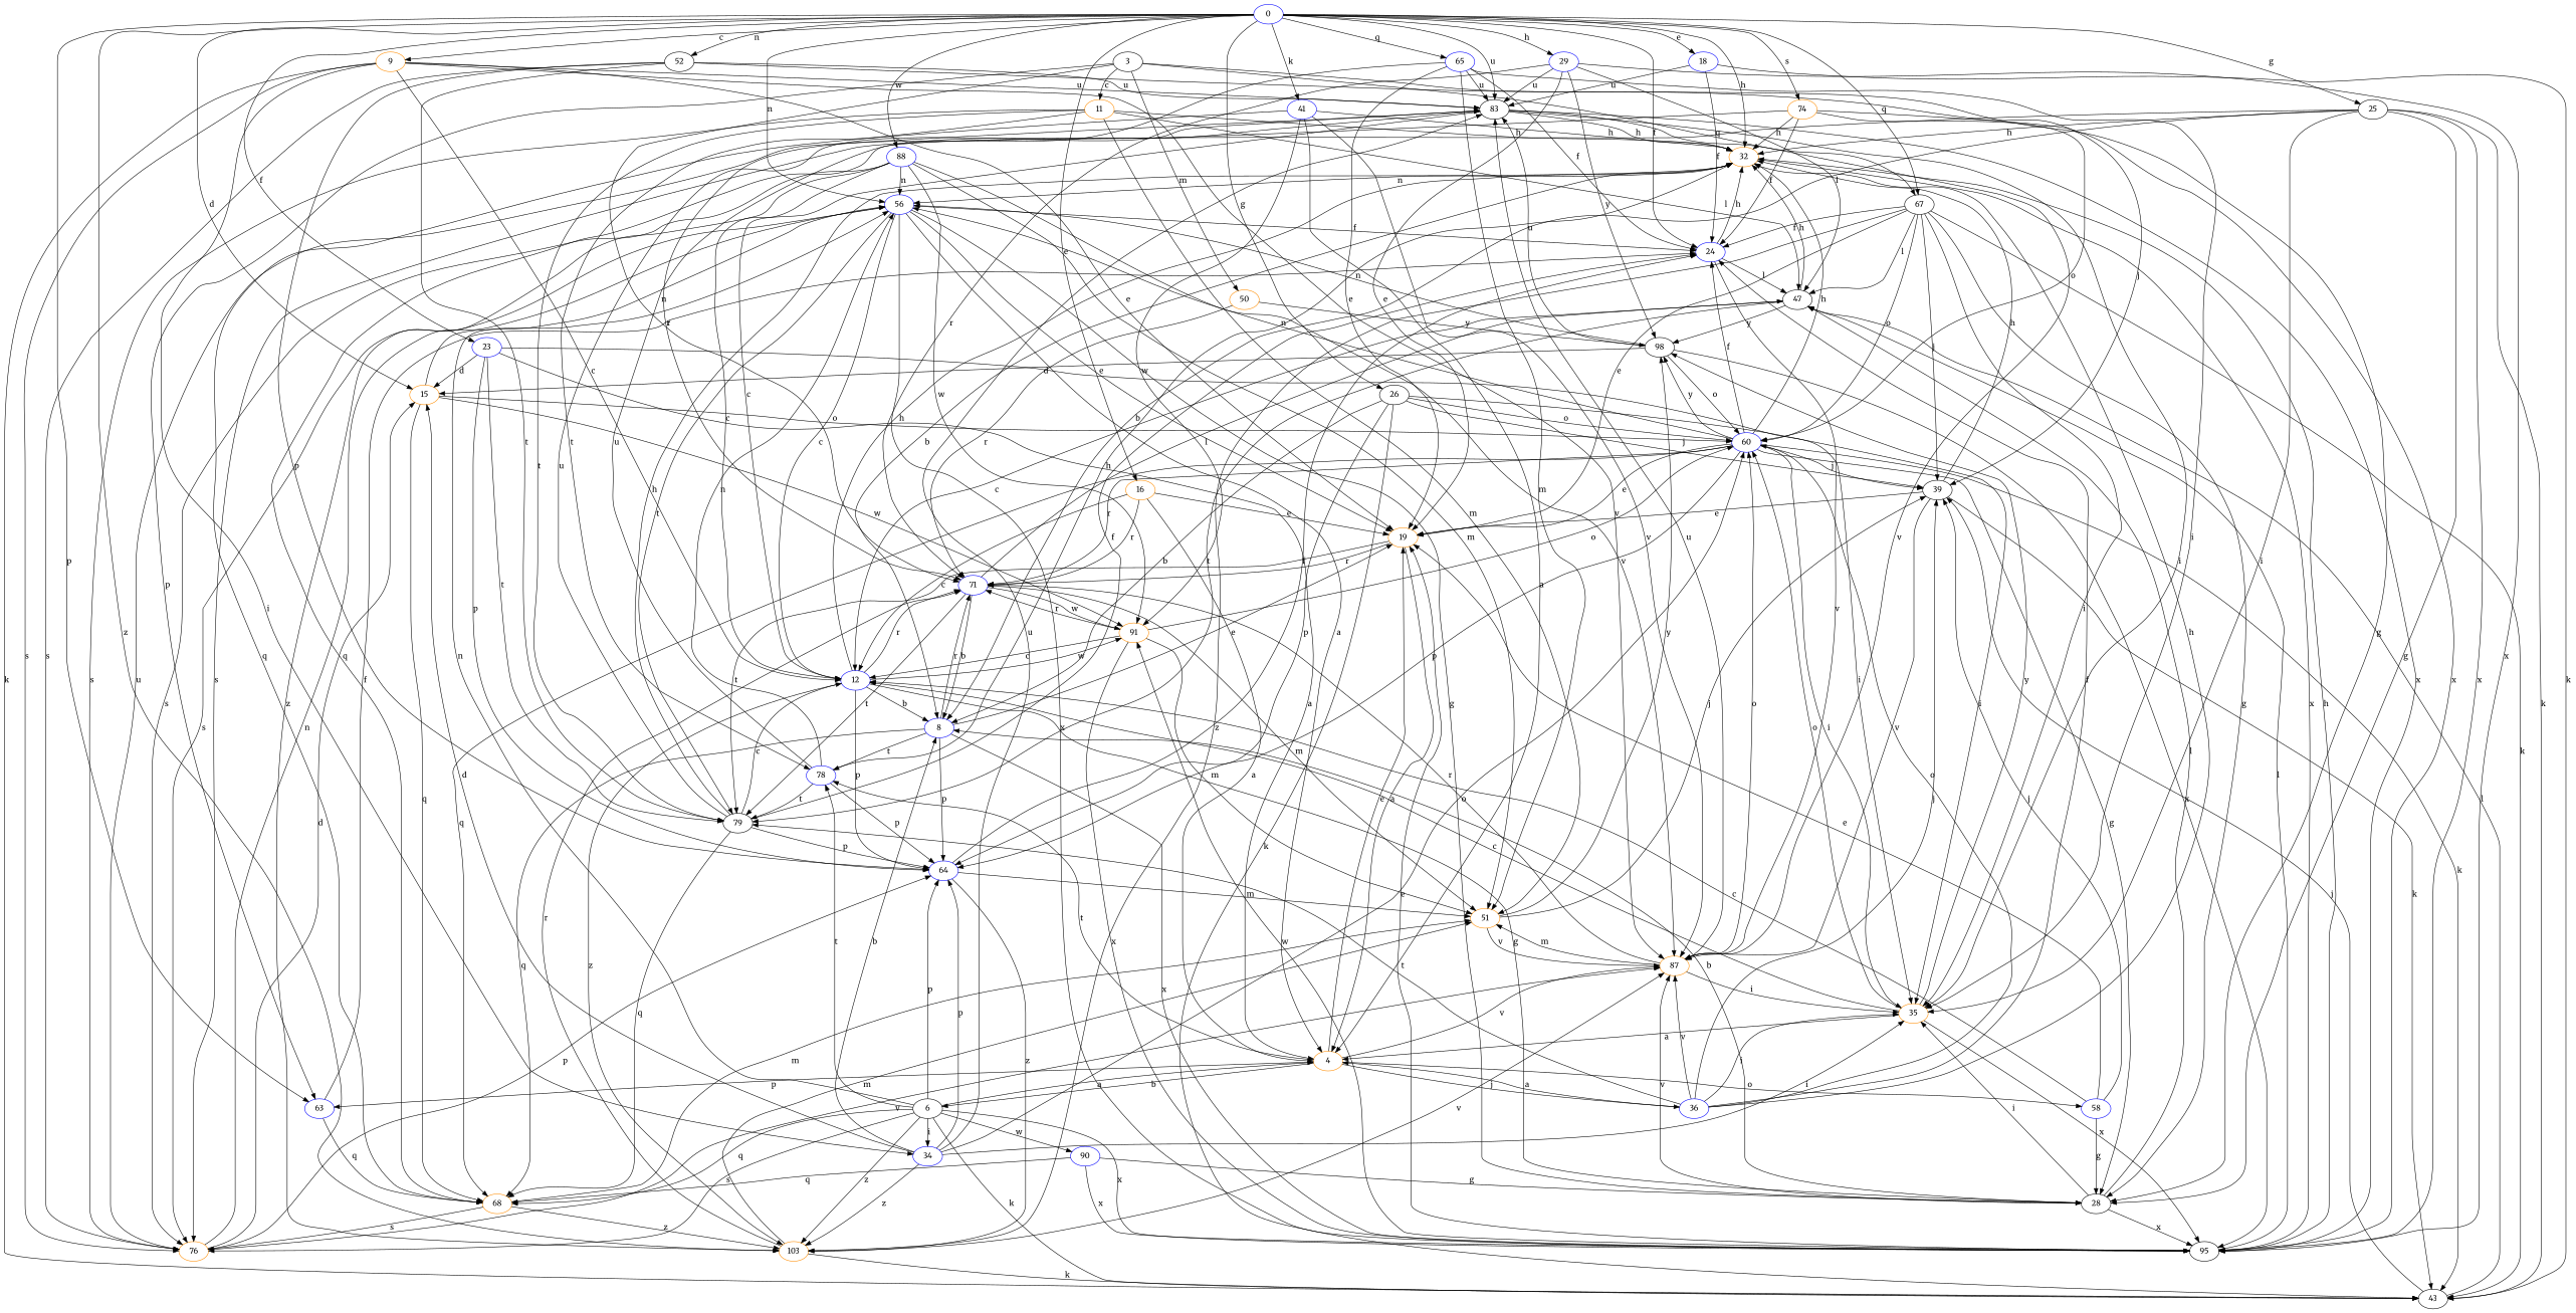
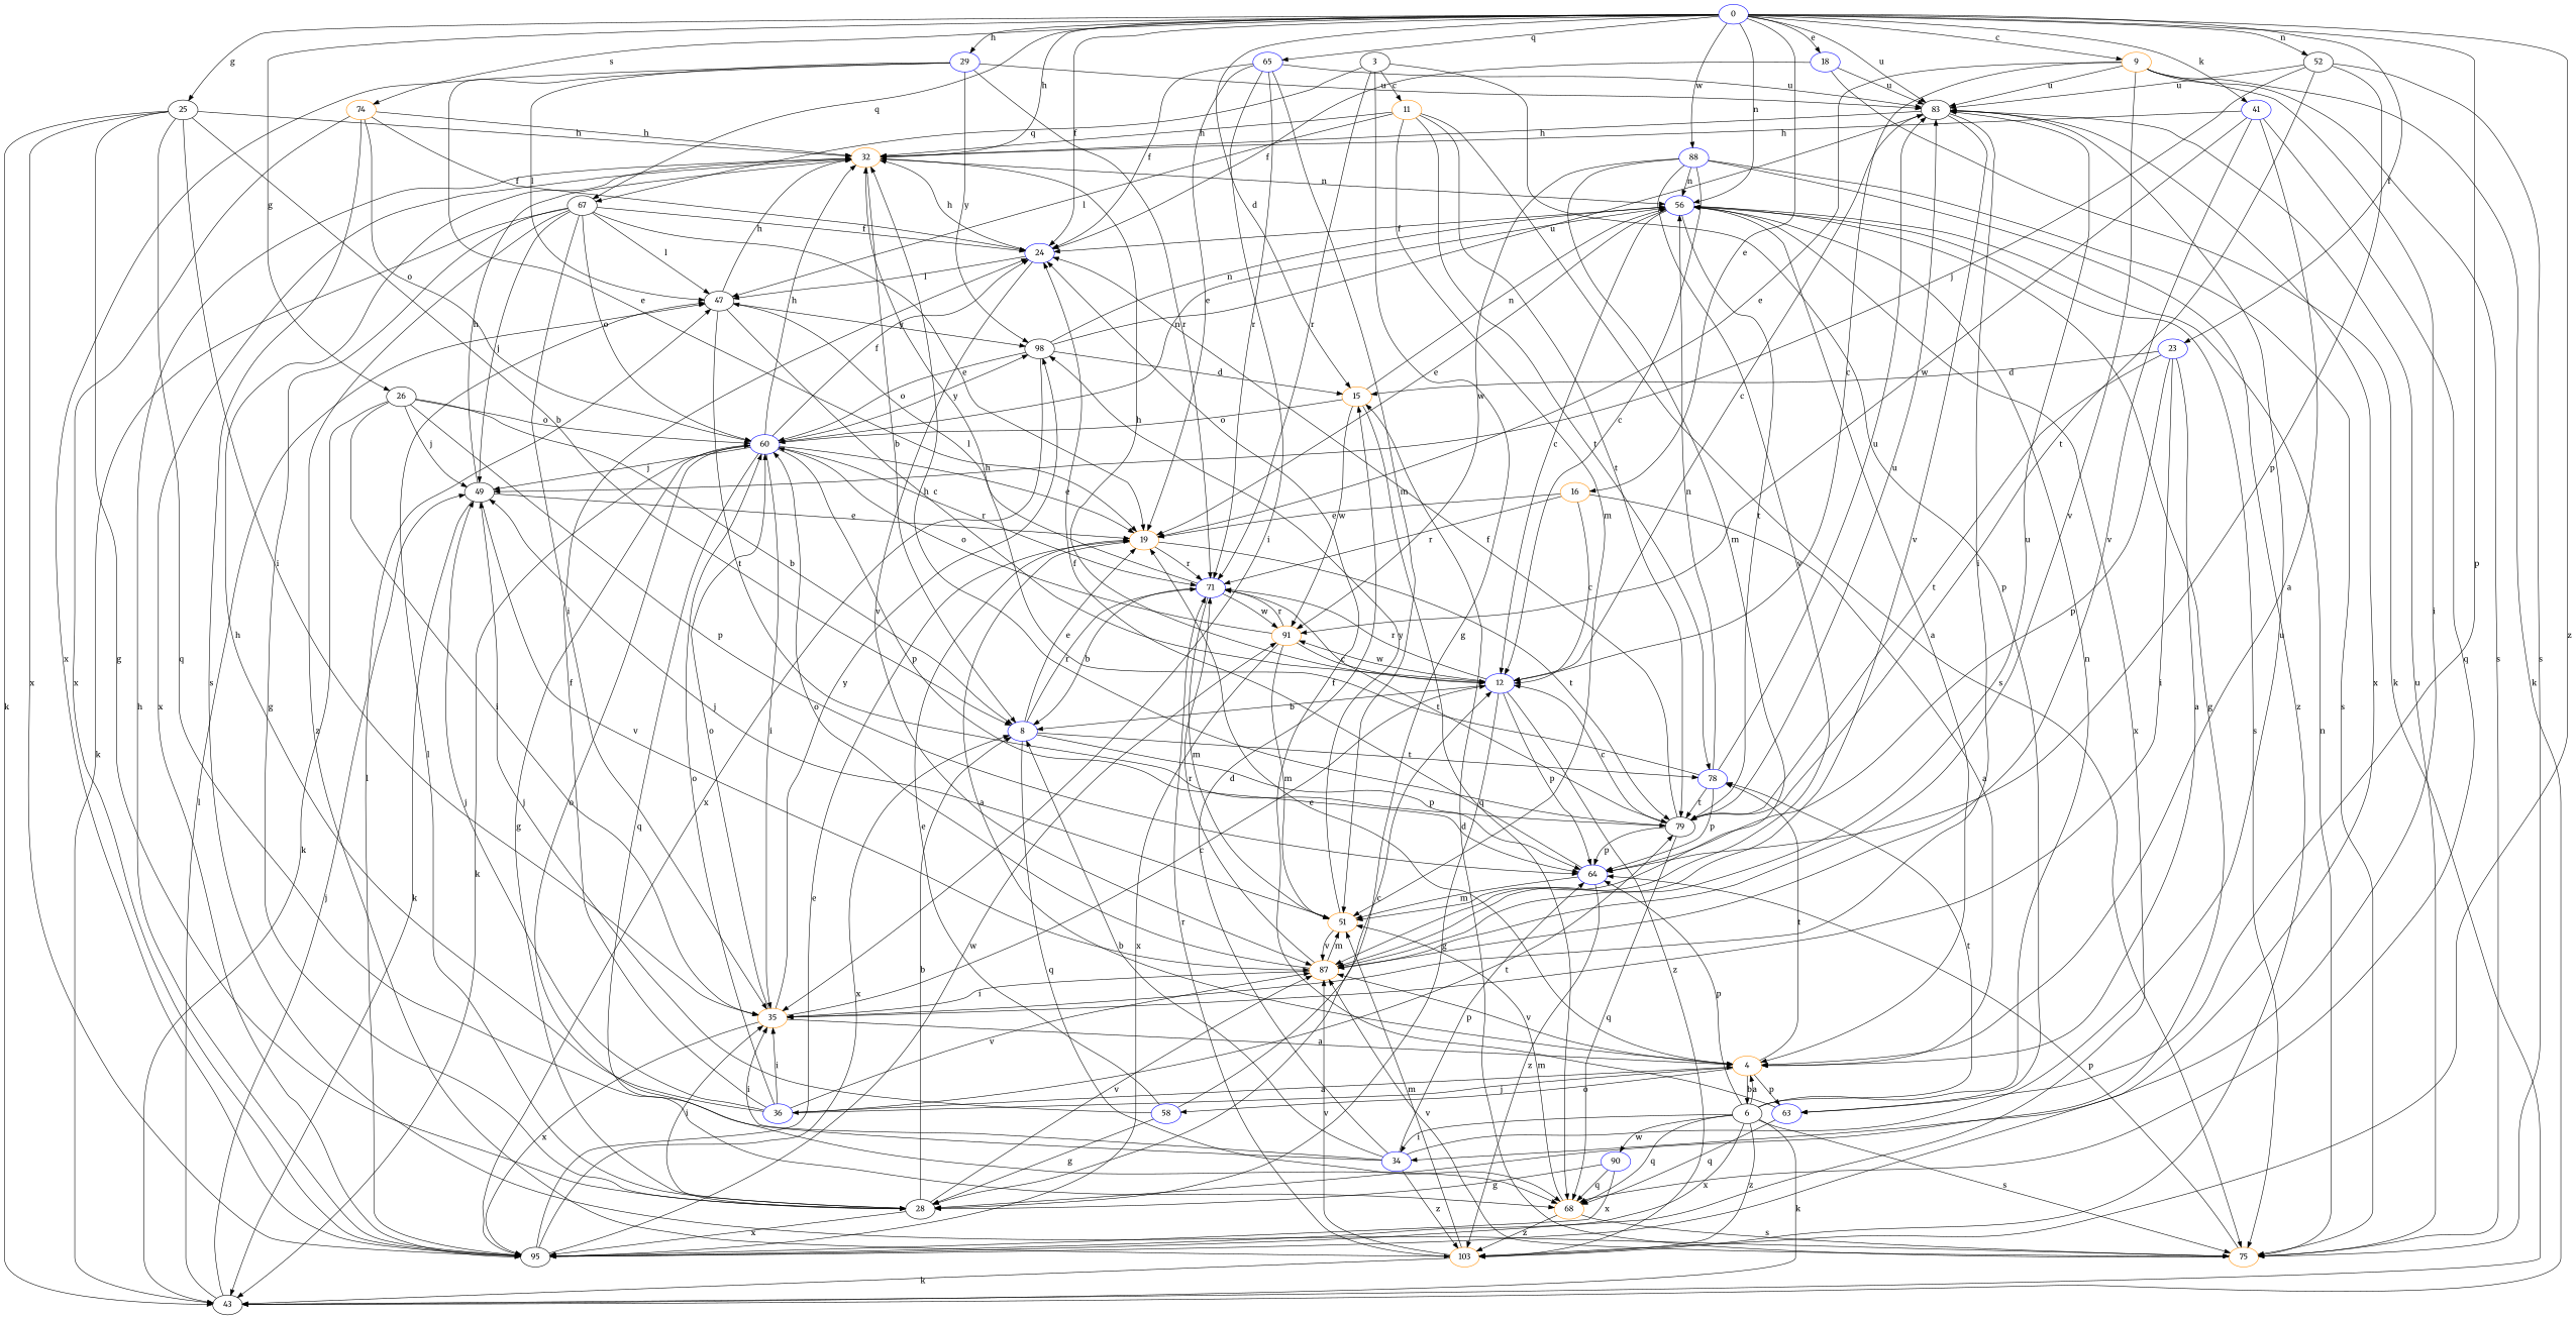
  strict digraph {
    fontname=Merriweather
    node [color=blue fontname=Merriweather]
    edge [fontname=Merriweather]
    9 [color=darkorange]
    0
    15 [color=darkorange]
    16 [color=darkorange]
    18
    23
    24
    25 [color=black]
    26 [color=black]
    29
    32 [color=darkorange]
    41
    52 [color=black]
    56
    63
    65
    67 [color=black]
    74 [color=darkorange]
    83 [color=black]
    88
    103 [color=darkorange]
    19 [color=darkorange]
    87 [color=darkorange]
    34
    43 [color=black]
-   75 [color=darkorange label=76]
+   75 [color=darkorange]
    12
    68 [color=darkorange]
    91 [color=darkorange]
    60
    71
    4 [color=darkorange]
    64
    79 [color=black]
    35 [color=darkorange]
    47 [color=black]
    28 [color=black]
    95 [color=black]
    8
-   39 [color=black]
+   39 [color=black label=49]
    n41 [color=black label=98]
    51 [color=darkorange]
    3 [color=black]
    11 [color=darkorange]
-   50 [color=darkorange]
    78
    6 [color=black]
    36
    58
    90
    9 -> 83 [label=u]
    9 -> 19 [label=e]
    9 -> 87 [label=v]
    9 -> 34 [label=i]
    9 -> 43 [label=k]
    9 -> 75 [label=s]
    9 -> 12 [label=c]
    0 -> 9 [label=c]
    0 -> 15 [label=d]
    0 -> 16 [label=e]
    0 -> 18 [label=e]
    0 -> 23 [label=f]
    0 -> 24 [label=f]
    0 -> 25 [label=g]
    0 -> 26 [label=g]
    0 -> 29 [label=h]
    0 -> 32 [label=h]
    0 -> 41 [label=k]
    0 -> 52 [label=n]
    0 -> 56 [label=n]
    0 -> 63 [label=p]
    0 -> 65 [label=q]
    0 -> 67 [label=q]
    0 -> 74 [label=s]
    0 -> 83 [label=u]
    0 -> 88 [label=w]
    0 -> 103 [label=z]
    15 -> 56 [label=n]
    15 -> 68 [label=q]
    15 -> 91 [label=w]
    15 -> 60 [label=o]
    16 -> 19 [label=e]
    16 -> 12 [label=c]
    16 -> 71 [label=r]
    16 -> 4 [label=a]
    18 -> 24 [label=f]
    18 -> 83 [label=u]
    18 -> 43 [label=k]
    23 -> 15 [label=d]
    23 -> 4 [label=a]
    23 -> 64 [label=p]
    23 -> 79 [label=t]
    23 -> 35 [label=i]
    24 -> 32 [label=h]
    24 -> 87 [label=v]
    24 -> 47 [label=l]
    25 -> 32 [label=h]
    25 -> 43 [label=k]
    25 -> 68 [label=q]
    25 -> 35 [label=i]
    25 -> 28 [label=g]
    25 -> 95 [label=x]
    25 -> 8 [label=b]
    26 -> 43 [label=k]
    26 -> 60 [label=o]
    26 -> 64 [label=p]
    26 -> 35 [label=i]
    26 -> 8 [label=b]
    26 -> 39 [label=j]
    29 -> 83 [label=u]
    29 -> 19 [label=e]
    29 -> 71 [label=r]
    29 -> 47 [label=l]
    29 -> 95 [label=x]
    29 -> n41 [label=y]
    32 -> 56 [label=n]
    32 -> 95 [label=x]
    32 -> 8 [label=b]
    41 -> 32 [label=h]
    41 -> 87 [label=v]
    41 -> 68 [label=q]
    41 -> 91 [label=w]
    41 -> 4 [label=a]
    52 -> 83 [label=u]
    52 -> 75 [label=s]
    52 -> 64 [label=p]
    52 -> 79 [label=t]
    52 -> 39 [label=j]
    56 -> 24 [label=f]
    56 -> 19 [label=e]
    56 -> 75 [label=s]
    56 -> 12 [label=c]
    56 -> 4 [label=a]
    56 -> 79 [label=t]
    56 -> 28 [label=g]
    56 -> 95 [label=x]
    63 -> 24 [label=f]
    63 -> 68 [label=q]
    65 -> 24 [label=f]
    65 -> 83 [label=u]
    65 -> 19 [label=e]
    65 -> 71 [label=r]
    65 -> 35 [label=i]
    65 -> 51 [label=m]
    67 -> 24 [label=f]
    67 -> 103 [label=z]
    67 -> 19 [label=e]
    67 -> 43 [label=k]
    67 -> 60 [label=o]
    67 -> 35 [label=i]
    67 -> 47 [label=l]
    67 -> 28 [label=g]
    67 -> 39 [label=j]
    74 -> 24 [label=f]
    74 -> 32 [label=h]
    74 -> 75 [label=s]
    74 -> 60 [label=o]
    74 -> 95 [label=x]
    83 -> 32 [label=h]
    83 -> 87 [label=v]
    83 -> 12 [label=c]
    83 -> 35 [label=i]
    83 -> 95 [label=x]
    88 -> 56 [label=n]
    88 -> 103 [label=z]
    88 -> 87 [label=v]
    88 -> 75 [label=s]
    88 -> 12 [label=c]
    88 -> 91 [label=w]
    88 -> 51 [label=m]
    103 -> 87 [label=v]
    103 -> 43 [label=k]
    103 -> 71 [label=r]
    103 -> 51 [label=m]
    19 -> 71 [label=r]
    19 -> 4 [label=a]
    19 -> 79 [label=t]
    87 -> 83 [label=u]
    87 -> 60 [label=o]
    87 -> 71 [label=r]
    87 -> 35 [label=i]
    87 -> 51 [label=m]
    34 -> 15 [label=d]
    34 -> 83 [label=u]
    34 -> 103 [label=z]
    34 -> 60 [label=o]
    34 -> 64 [label=p]
    34 -> 35 [label=i]
    34 -> 8 [label=b]
    43 -> 47 [label=l]
    43 -> 39 [label=j]
    75 -> 15 [label=d]
    75 -> 56 [label=n]
    75 -> 83 [label=u]
    75 -> 87 [label=v]
    75 -> 64 [label=p]
    12 -> 32 [label=h]
    12 -> 103 [label=z]
    12 -> 91 [label=w]
    12 -> 71 [label=r]
    12 -> 64 [label=p]
    12 -> 28 [label=g]
    12 -> 8 [label=b]
    68 -> 103 [label=z]
    68 -> 75 [label=s]
    68 -> 51 [label=m]
    91 -> 12 [label=c]
    91 -> 60 [label=o]
    91 -> 71 [label=r]
    91 -> 95 [label=x]
    91 -> 51 [label=m]
    60 -> 24 [label=f]
    60 -> 32 [label=h]
    60 -> 56 [label=n]
    60 -> 19 [label=e]
    60 -> 43 [label=k]
    60 -> 68 [label=q]
    60 -> 71 [label=r]
    60 -> 64 [label=p]
    60 -> 35 [label=i]
    60 -> 28 [label=g]
    60 -> 39 [label=j]
    60 -> n41 [label=y]
    71 -> 91 [label=w]
    71 -> 79 [label=t]
    71 -> 47 [label=l]
    71 -> 8 [label=b]
    71 -> 51 [label=m]
    4 -> 63 [label=p]
    4 -> 19 [label=e]
    4 -> 87 [label=v]
    4 -> 78 [label=t]
    4 -> 6 [label=b]
    4 -> 36 [label=j]
    4 -> 58 [label=o]
    64 -> 24 [label=f]
    64 -> 103 [label=z]
    64 -> 51 [label=m]
    79 -> 24 [label=f]
    79 -> 32 [label=h]
    79 -> 83 [label=u]
    79 -> 12 [label=c]
    79 -> 68 [label=q]
    79 -> 64 [label=p]
    35 -> 12 [label=c]
    35 -> 60 [label=o]
    35 -> 4 [label=a]
    35 -> 95 [label=x]
    35 -> n41 [label=y]
    47 -> 32 [label=h]
    47 -> 12 [label=c]
    47 -> 79 [label=t]
    47 -> n41 [label=y]
    28 -> 87 [label=v]
    28 -> 35 [label=i]
    28 -> 47 [label=l]
    28 -> 95 [label=x]
    28 -> 8 [label=b]
    95 -> 32 [label=h]
    95 -> 19 [label=e]
    95 -> 91 [label=w]
    95 -> 47 [label=l]
    8 -> 19 [label=e]
    8 -> 68 [label=q]
    8 -> 71 [label=r]
    8 -> 64 [label=p]
-   8 -> 95 [label=x]
+   95 -> 8 [label=x]
    8 -> 78 [label=t]
    39 -> 32 [label=h]
    39 -> 19 [label=e]
    39 -> 87 [label=v]
    39 -> 43 [label=k]
    n41 -> 15 [label=d]
    n41 -> 56 [label=n]
    n41 -> 83 [label=u]
    n41 -> 60 [label=o]
    n41 -> 95 [label=x]
    51 -> 87 [label=v]
    51 -> 39 [label=j]
    51 -> n41 [label=y]
    3 -> 63 [label=p]
    3 -> 67 [label=q]
    3 -> 71 [label=r]
    3 -> 28 [label=g]
    3 -> 11 [label=c]
-   3 -> 50 [label=m]
    11 -> 32 [label=h]
    11 -> 75 [label=s]
    11 -> 79 [label=t]
    11 -> 47 [label=l]
    11 -> 51 [label=m]
    11 -> 78 [label=t]
-   50 -> 71 [label=r]
-   50 -> n41 [label=y]
    78 -> 32 [label=h]
    78 -> 56 [label=n]
    78 -> 83 [label=u]
    78 -> 64 [label=p]
    78 -> 79 [label=t]
    6 -> 56 [label=n]
    6 -> 103 [label=z]
    6 -> 34 [label=i]
    6 -> 43 [label=k]
    6 -> 75 [label=s]
    6 -> 68 [label=q]
    6 -> 4 [label=a]
    6 -> 64 [label=p]
    6 -> 95 [label=x]
    6 -> 78 [label=t]
    6 -> 90 [label=w]
    36 -> 24 [label=f]
    36 -> 32 [label=h]
    36 -> 87 [label=v]
    36 -> 60 [label=o]
    36 -> 4 [label=a]
    36 -> 79 [label=t]
    36 -> 35 [label=i]
    36 -> 39 [label=j]
    58 -> 19 [label=e]
    58 -> 12 [label=c]
    58 -> 28 [label=g]
    58 -> 39 [label=j]
    90 -> 68 [label=q]
    90 -> 28 [label=g]
    90 -> 95 [label=x]
  }
